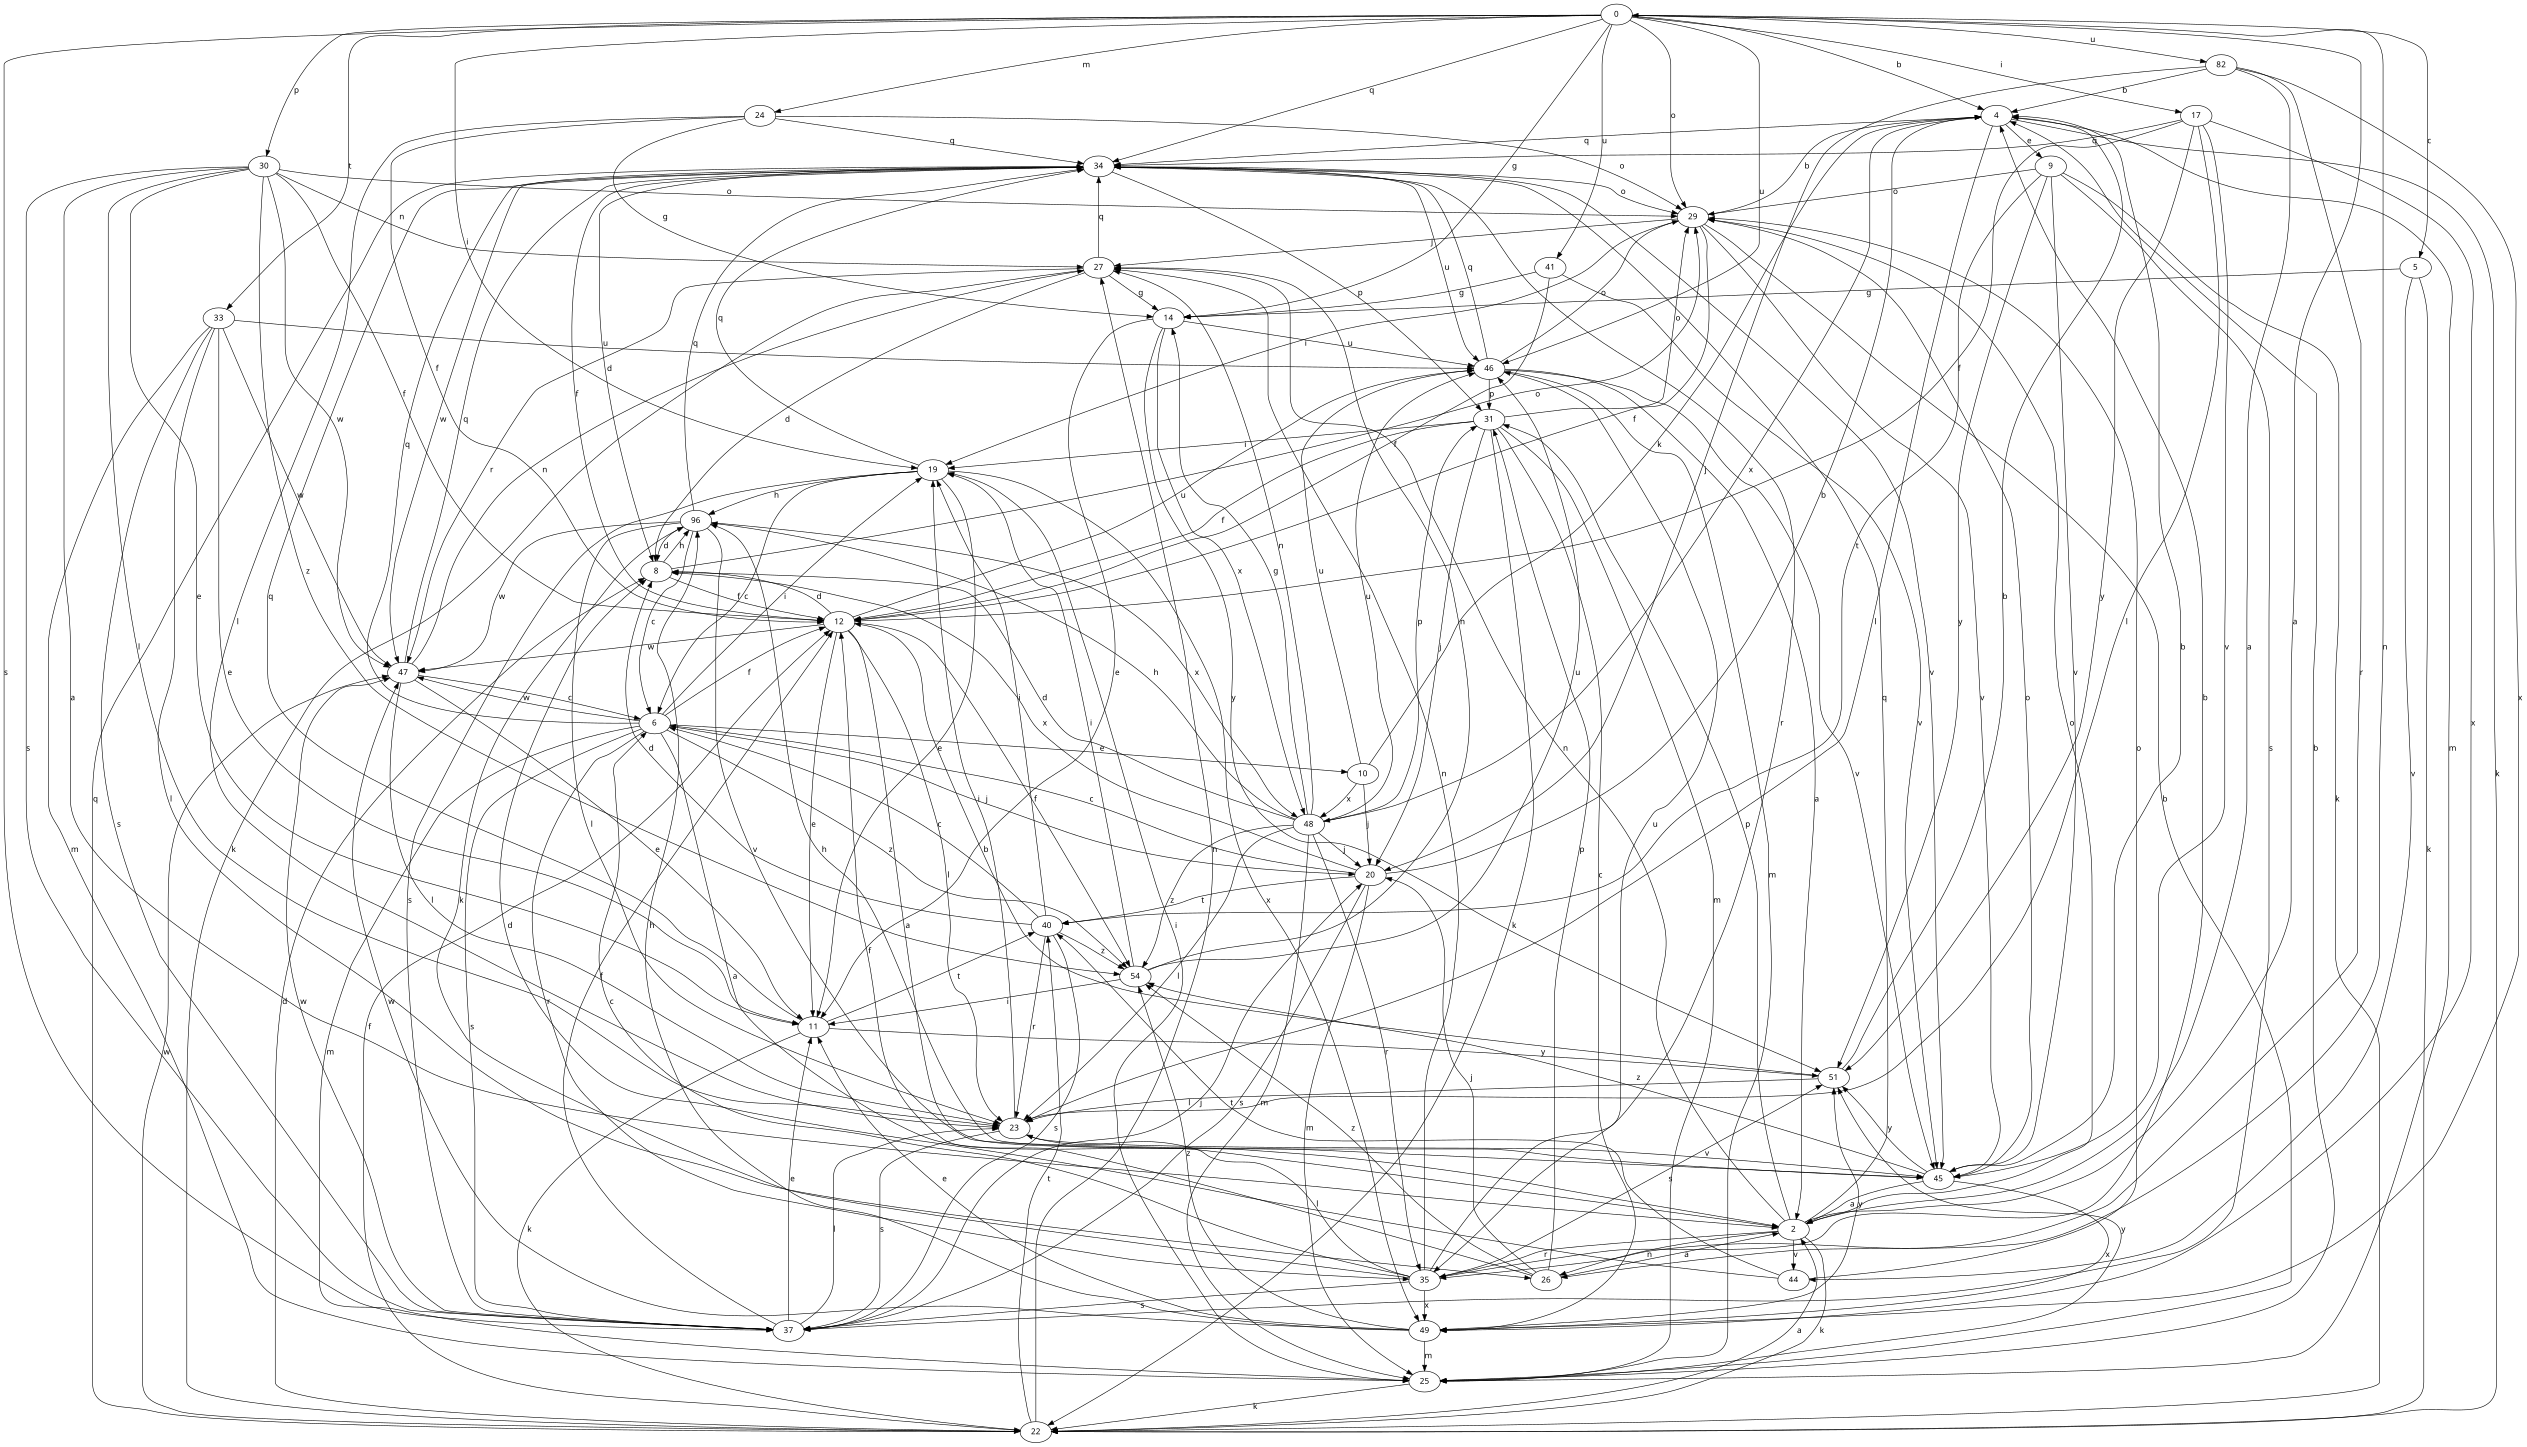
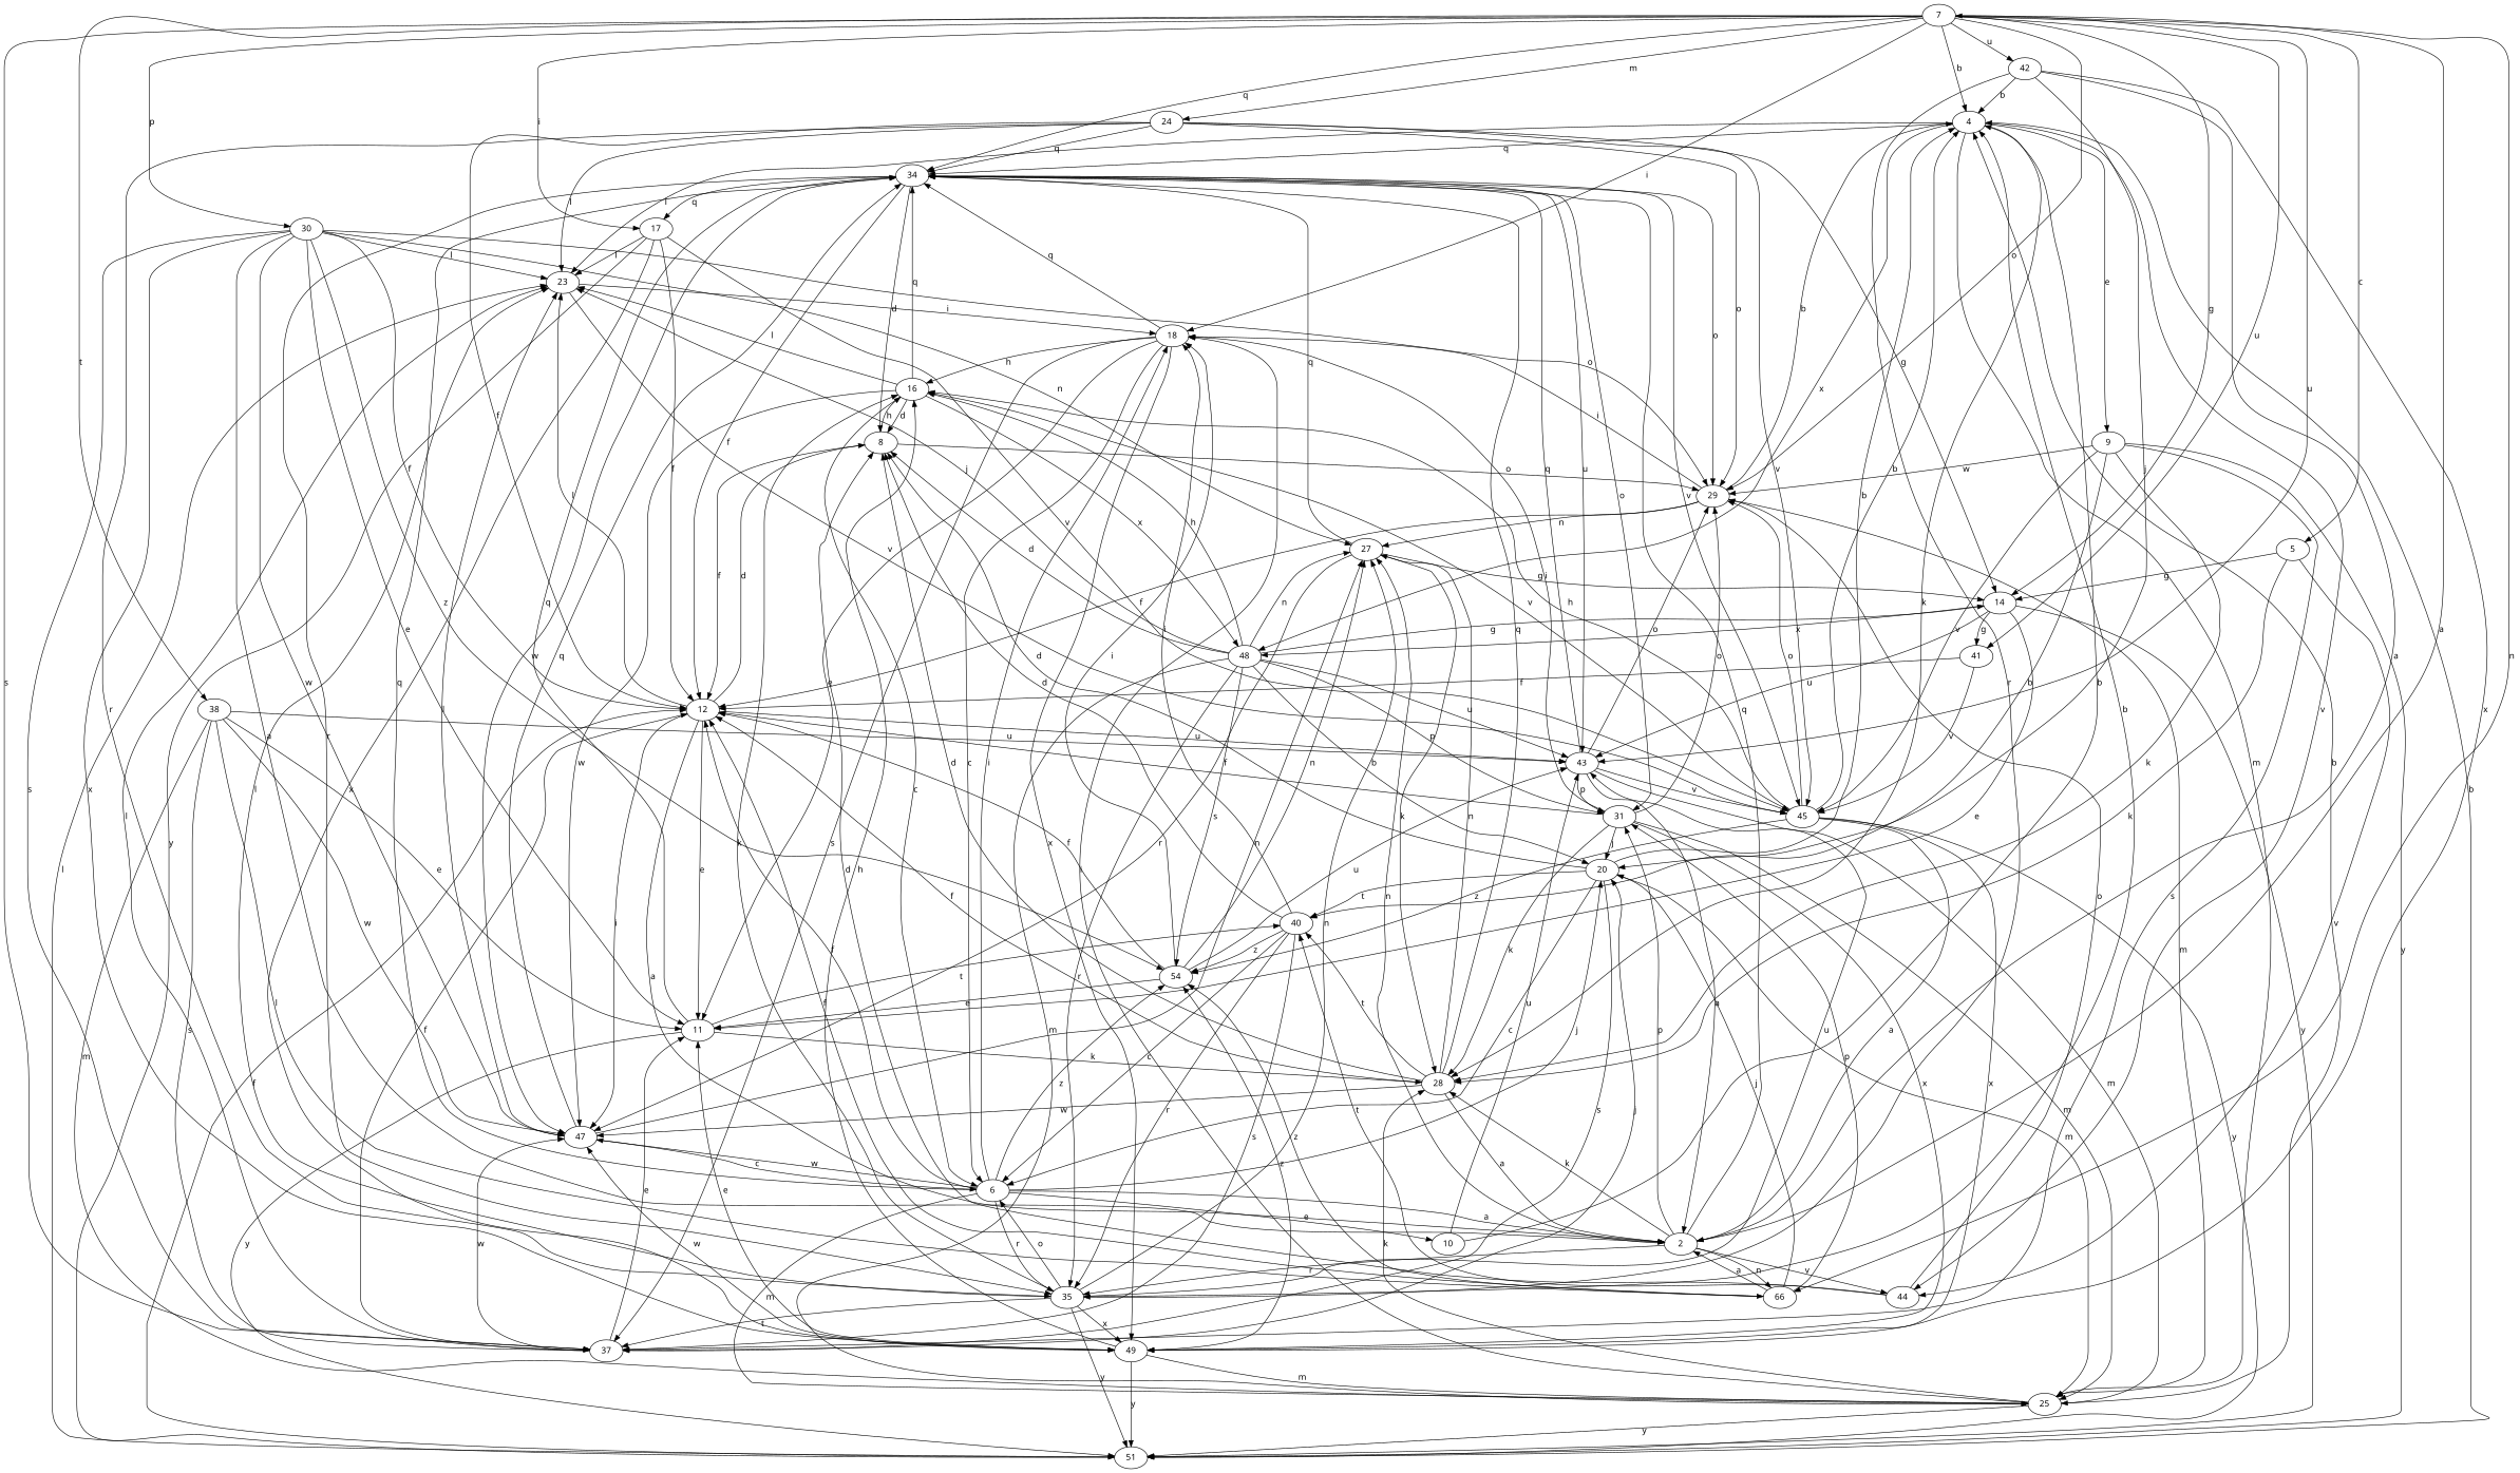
  strict digraph {
    fontname="Noto Sans"
    node [fontname="Noto Sans"]
    edge [fontname="Noto Sans"]
-   0
+   0 [label=7]
    4
    5
    14
    17
-   18 [label=19]
+   18
    24
-   26
+   26 [label=66]
    29
    30
    34
    37
-   38 [label=33]
+   38
    41
-   42 [label=82]
-   43 [label=46]
-   22
+   42
+   43
+   22 [label=28]
    44
    9
    23
    25
    48
    51
    11
    12
    45
    49
    6
-   16 [label=96]
+   16
    35
    2
    31
    20
    54
    27
    47
    8
    40
    10
    0 -> 4 [label=b]
    0 -> 5 [label=c]
    0 -> 14 [label=g]
    0 -> 17 [label=i]
    0 -> 18 [label=i]
    0 -> 24 [label=m]
    0 -> 26 [label=n]
    0 -> 29 [label=o]
    0 -> 30 [label=p]
    0 -> 34 [label=q]
    0 -> 37 [label=s]
    0 -> 38 [label=t]
    0 -> 41 [label=u]
    0 -> 42 [label=u]
    0 -> 43 [label=u]
    4 -> 34 [label=q]
    4 -> 22 [label=k]
+   4 -> 44 [label=v]
    4 -> 9 [label=e]
    4 -> 23 [label=l]
    4 -> 25 [label=m]
    4 -> 48 [label=x]
    5 -> 14 [label=g]
    5 -> 22 [label=k]
    5 -> 44 [label=v]
    14 -> 43 [label=u]
    14 -> 48 [label=x]
    14 -> 51 [label=y]
    14 -> 11 [label=e]
-   17 -> 34 [label=q]
+   34 -> 17 [label=q]
    17 -> 23 [label=l]
    17 -> 51 [label=y]
    17 -> 12 [label=f]
    17 -> 45 [label=v]
    17 -> 49 [label=x]
    18 -> 34 [label=q]
    18 -> 37 [label=s]
    18 -> 11 [label=e]
    18 -> 49 [label=x]
    18 -> 6 [label=c]
    18 -> 16 [label=h]
    24 -> 14 [label=g]
    24 -> 29 [label=o]
    24 -> 34 [label=q]
    24 -> 23 [label=l]
    24 -> 12 [label=f]
+   24 -> 35 [label=r]
    26 -> 12 [label=f]
    26 -> 2 [label=a]
    26 -> 31 [label=p]
    26 -> 20 [label=j]
    26 -> 54 [label=z]
    29 -> 4 [label=b]
    29 -> 18 [label=i]
-   29 -> 25 [label=b]
+   29 -> 25 [label=m]
    29 -> 12 [label=f]
-   29 -> 45 [label=v]
-   29 -> 27 [label=j]
+   24 -> 45 [label=v]
+   29 -> 27 [label=n]
    30 -> 29 [label=o]
    30 -> 37 [label=s]
    30 -> 23 [label=l]
    30 -> 11 [label=e]
    30 -> 12 [label=f]
+   30 -> 49 [label=x]
    30 -> 2 [label=a]
    30 -> 54 [label=z]
    30 -> 27 [label=n]
    30 -> 47 [label=w]
    34 -> 29 [label=o]
    34 -> 43 [label=u]
    34 -> 12 [label=f]
    34 -> 45 [label=v]
    34 -> 35 [label=r]
-   34 -> 31 [label=p]
+   34 -> 31 [label=o]
    34 -> 47 [label=w]
    34 -> 8 [label=d]
    37 -> 23 [label=l]
    37 -> 11 [label=e]
    37 -> 12 [label=f]
    37 -> 20 [label=j]
    37 -> 47 [label=w]
    38 -> 26 [label=l]
    38 -> 37 [label=s]
    38 -> 43 [label=u]
    38 -> 25 [label=m]
    38 -> 11 [label=e]
    38 -> 47 [label=w]
-   41 -> 14 [label=g]
+   14 -> 41 [label=g]
    41 -> 12 [label=f]
    41 -> 45 [label=v]
    42 -> 4 [label=b]
    42 -> 49 [label=x]
    42 -> 35 [label=r]
    42 -> 2 [label=a]
    42 -> 20 [label=j]
    43 -> 29 [label=o]
    43 -> 34 [label=q]
    43 -> 25 [label=m]
    43 -> 45 [label=v]
    43 -> 2 [label=a]
    43 -> 31 [label=p]
    22 -> 34 [label=q]
    22 -> 12 [label=f]
    22 -> 2 [label=a]
    22 -> 27 [label=n]
    22 -> 47 [label=w]
    22 -> 8 [label=d]
    22 -> 40 [label=t]
    44 -> 29 [label=o]
    44 -> 8 [label=d]
    44 -> 40 [label=t]
-   9 -> 29 [label=o]
+   9 -> 29 [label=w]
    9 -> 37 [label=s]
    9 -> 22 [label=k]
    9 -> 51 [label=y]
    9 -> 45 [label=v]
-   9 -> 40 [label=t]
+   9 -> 40 [label=b]
    23 -> 18 [label=i]
-   23 -> 37 [label=s]
    23 -> 45 [label=v]
    25 -> 4 [label=b]
    25 -> 18 [label=i]
    25 -> 22 [label=k]
    25 -> 51 [label=y]
    48 -> 14 [label=g]
    48 -> 43 [label=u]
-   48 -> 23 [label=l]
+   48 -> 23 [label=j]
    48 -> 25 [label=m]
    48 -> 16 [label=h]
    48 -> 35 [label=r]
    48 -> 31 [label=p]
-   48 -> 20 [label=j]
-   48 -> 54 [label=z]
+   48 -> 20 [label=b]
+   48 -> 54 [label=s]
    48 -> 27 [label=n]
    48 -> 8 [label=d]
    51 -> 4 [label=b]
    51 -> 23 [label=l]
-   51 -> 12 [label=b]
+   51 -> 12 [label=f]
    11 -> 34 [label=q]
    11 -> 22 [label=k]
    11 -> 51 [label=y]
    11 -> 40 [label=t]
    12 -> 43 [label=u]
    12 -> 23 [label=l]
    12 -> 11 [label=e]
    12 -> 2 [label=a]
-   12 -> 47 [label=w]
+   12 -> 47 [label=i]
    12 -> 8 [label=d]
    45 -> 4 [label=b]
    45 -> 29 [label=o]
    45 -> 51 [label=y]
    45 -> 49 [label=x]
    45 -> 16 [label=h]
    45 -> 2 [label=a]
    45 -> 54 [label=z]
    49 -> 25 [label=m]
    49 -> 51 [label=y]
    49 -> 11 [label=e]
    49 -> 16 [label=h]
    49 -> 54 [label=z]
    49 -> 47 [label=w]
    6 -> 18 [label=i]
    6 -> 34 [label=q]
-   6 -> 37 [label=s]
    6 -> 25 [label=m]
    6 -> 12 [label=f]
    6 -> 35 [label=r]
    6 -> 2 [label=a]
    6 -> 20 [label=j]
    6 -> 54 [label=z]
    6 -> 47 [label=w]
    6 -> 10 [label=e]
    16 -> 34 [label=q]
    16 -> 23 [label=l]
    16 -> 48 [label=x]
    16 -> 45 [label=v]
    16 -> 6 [label=c]
    16 -> 47 [label=w]
    16 -> 8 [label=d]
    35 -> 4 [label=b]
-   35 -> 37 [label=s]
+   35 -> 37 [label=t]
    35 -> 43 [label=u]
    35 -> 23 [label=l]
-   35 -> 51 [label=s]
+   35 -> 51 [label=y]
    35 -> 49 [label=x]
-   35 -> 6 [label=c]
+   35 -> 6 [label=o]
    35 -> 16 [label=k]
    35 -> 27 [label=n]
    2 -> 0 [label=a]
    2 -> 26 [label=n]
-   2 -> 29 [label=o]
    2 -> 34 [label=q]
    2 -> 22 [label=k]
    2 -> 44 [label=v]
    2 -> 35 [label=r]
    2 -> 31 [label=p]
    2 -> 27 [label=n]
    31 -> 18 [label=i]
    31 -> 29 [label=o]
    31 -> 22 [label=k]
    31 -> 25 [label=m]
    31 -> 12 [label=f]
-   31 -> 49 [label=c]
+   31 -> 49 [label=x]
    31 -> 20 [label=j]
    20 -> 4 [label=b]
    20 -> 37 [label=s]
    20 -> 25 [label=m]
    20 -> 6 [label=c]
-   20 -> 8 [label=x]
+   20 -> 8 [label=d]
    20 -> 40 [label=t]
    54 -> 18 [label=i]
    54 -> 43 [label=u]
-   54 -> 11 [label=i]
-   12 -> 54 [label=f]
+   54 -> 11 [label=e]
+   54 -> 12 [label=f]
    54 -> 27 [label=n]
    27 -> 14 [label=g]
    27 -> 34 [label=q]
    27 -> 22 [label=k]
    27 -> 47 [label=r]
-   27 -> 8 [label=d]
    47 -> 34 [label=q]
    47 -> 23 [label=l]
-   47 -> 11 [label=e]
    47 -> 6 [label=c]
    47 -> 27 [label=n]
    8 -> 29 [label=o]
    8 -> 12 [label=f]
    8 -> 16 [label=h]
    40 -> 18 [label=i]
    40 -> 37 [label=s]
    40 -> 6 [label=c]
-   40 -> 23 [label=r]
+   40 -> 35 [label=r]
    40 -> 54 [label=z]
    40 -> 8 [label=d]
-   10 -> 4 [label=k]
+   10 -> 4 [label=b]
    10 -> 43 [label=u]
-   10 -> 48 [label=x]
-   10 -> 20 [label=j]
  }
